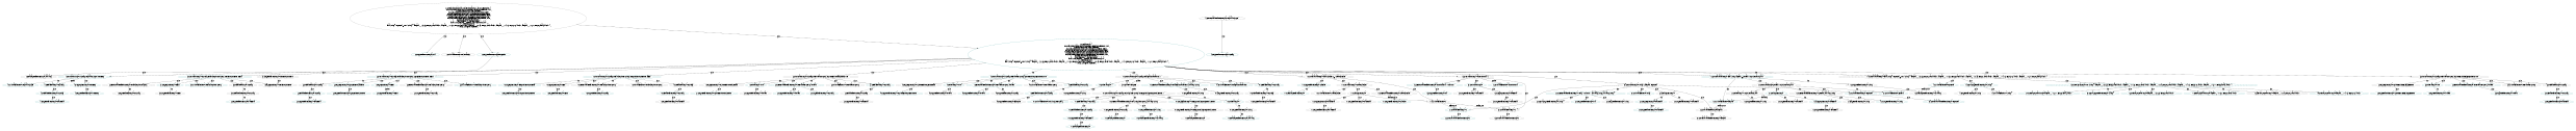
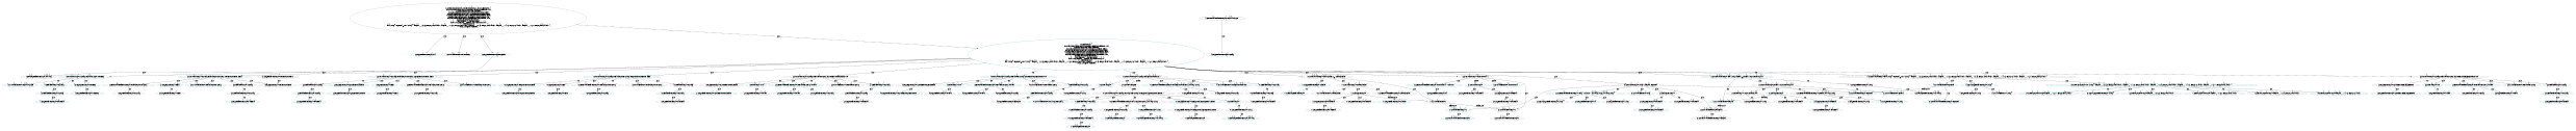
  digraph {
    node [color=teal shape=ellipse]
    edge [arrowhead=onormal]
    n1 [label="2:CtTypeReferenceImpl@void"]
    n2 [color=gray40 label="2:CtVirtualElement@testSemantic2"]
    n3 [label="2:CtTypeReferenceImpl@Exception"]
    n4 [color=gray40 label="2:CtPackageReferenceImpl@java.lang"]
    n5 [label="3:CtExecutableReferenceImpl@setBooleanProperty(boolean)"]
+   n6 [color=gray40 label="3:CtTypeReferenceImpl@mConfig"]
    n7 [label="3:CtTypeReferenceImpl@boolean"]
    n8 [color=gray40 label="3:CtVirtualElement@setBooleanProperty"]
    n9 [label="3:CtFieldReferenceImpl@mConfig"]
    n10 [label="3:CtTypeReferenceImpl@PlaceHold"]
    n11 [color=gray40 label="3:CtFieldReadImpl@mConfig"]
    n12 [color=gray40 label="3:CtTypeAccessImpl@IGNORE_WHITESPACE_PROP"]
    n13 [label="3:CtTypeReferenceImpl@IGNORE_WHITESPACE_PROP"]
    n14 [label="3:CtLiteralImpl@true"]
    n15 [label="3:CtTypeReferenceImpl@boolean"]
    n16 [color=gray40 label="3:CtInvocationImpl@mConfig.setBooleanProperty(IGNORE_WHITESPACE_PROP, true)"]
    n17 [color=gray40 label="4:CtExecutableReferenceImpl@setJavadocScope()"]
    n18 [label="4:CtTypeReferenceImpl@mConfig"]
    n19 [label="4:CtVirtualElement@setJavadocScope"]
    n20 [label="4:CtFieldReferenceImpl@mConfig"]
    n21 [label="4:CtTypeReferenceImpl@PlaceHold"]
    n22 [label="4:CtFieldReadImpl@mConfig"]
    n23 [label="4:CtTypeAccessImpl@NOTHING"]
    n24 [label="4:CtTypeReferenceImpl@NOTHING"]
    n25 [label="4:CtInvocationImpl@mConfig.setJavadocScope(NOTHING)"]
    n26 [color=gray40 label="5:CtExecutableReferenceImpl@setBlockOptionProperty()"]
    n27 [color=gray40 label="5:CtTypeReferenceImpl@mConfig"]
    n28 [label="5:CtVirtualElement@setBlockOptionProperty"]
    n29 [color=gray40 label="5:CtFieldReferenceImpl@mConfig"]
    n30 [label="5:CtTypeReferenceImpl@PlaceHold"]
    n31 [color=gray40 label="5:CtFieldReadImpl@mConfig"]
    n32 [color=gray40 label="5:CtTypeAccessImpl@TRY_BLOCK_PROP"]
    n33 [color=gray40 label="5:CtTypeReferenceImpl@TRY_BLOCK_PROP"]
    n34 [label="5:CtTypeAccessImpl@TEXT"]
    n35 [color=gray40 label="5:CtTypeReferenceImpl@TEXT"]
    n36 [label="5:CtInvocationImpl@mConfig.setBlockOptionProperty(TRY_BLOCK_PROP, TEXT)"]
    n37 [color=gray40 label="6:CtExecutableReferenceImpl@setBlockOptionProperty()"]
    n38 [color=gray40 label="6:CtTypeReferenceImpl@mConfig"]
    n39 [label="6:CtVirtualElement@setBlockOptionProperty"]
    n40 [label="6:CtFieldReferenceImpl@mConfig"]
    n41 [label="6:CtTypeReferenceImpl@PlaceHold"]
    n42 [color=gray40 label="6:CtFieldReadImpl@mConfig"]
    n43 [label="6:CtTypeAccessImpl@CATCH_BLOCK_PROP"]
    n44 [label="6:CtTypeReferenceImpl@CATCH_BLOCK_PROP"]
    n45 [label="6:CtTypeAccessImpl@TEXT"]
    n46 [label="6:CtTypeReferenceImpl@TEXT"]
    n47 [label="6:CtInvocationImpl@mConfig.setBlockOptionProperty(CATCH_BLOCK_PROP, TEXT)"]
    n48 [color=gray40 label="7:CtExecutableReferenceImpl@setBlockOptionProperty()"]
    n49 [label="7:CtTypeReferenceImpl@mConfig"]
    n50 [color=gray40 label="7:CtVirtualElement@setBlockOptionProperty"]
    n51 [label="7:CtFieldReferenceImpl@mConfig"]
    n52 [color=gray40 label="7:CtTypeReferenceImpl@PlaceHold"]
    n53 [color=gray40 label="7:CtFieldReadImpl@mConfig"]
    n54 [label="7:CtTypeAccessImpl@FINALLY_BLOCK_PROP"]
    n55 [label="7:CtTypeReferenceImpl@FINALLY_BLOCK_PROP"]
    n56 [color=gray40 label="7:CtTypeAccessImpl@TEXT"]
    n57 [label="7:CtTypeReferenceImpl@TEXT"]
    n58 [label="7:CtInvocationImpl@mConfig.setBlockOptionProperty(FINALLY_BLOCK_PROP, TEXT)"]
    n59 [label="8:CtExecutableReferenceImpl@setBooleanProperty(boolean)"]
    n60 [label="8:CtTypeReferenceImpl@mConfig"]
    n61 [label="8:CtTypeReferenceImpl@boolean"]
    n62 [color=gray40 label="8:CtVirtualElement@setBooleanProperty"]
    n63 [color=gray40 label="8:CtFieldReferenceImpl@mConfig"]
    n64 [color=gray40 label="8:CtTypeReferenceImpl@PlaceHold"]
    n65 [label="8:CtFieldReadImpl@mConfig"]
    n66 [color=gray40 label="8:CtTypeAccessImpl@IGNORE_IMPORTS_PROP"]
    n67 [label="8:CtTypeReferenceImpl@IGNORE_IMPORTS_PROP"]
    n68 [label="8:CtLiteralImpl@true"]
    n69 [color=gray40 label="8:CtTypeReferenceImpl@boolean"]
    n70 [color=gray40 label="8:CtInvocationImpl@mConfig.setBooleanProperty(IGNORE_IMPORTS_PROP, true)"]
    n71 [label="9:CtExecutableReferenceImpl@setBooleanProperty(boolean)"]
    n72 [color=gray40 label="9:CtTypeReferenceImpl@mConfig"]
    n73 [label="9:CtTypeReferenceImpl@boolean"]
    n74 [color=gray40 label="9:CtVirtualElement@setBooleanProperty"]
    n75 [label="9:CtFieldReferenceImpl@mConfig"]
    n76 [color=gray40 label="9:CtTypeReferenceImpl@Exception"]
    n77 [label="9:CtFieldReadImpl@mConfig"]
    n78 [color=gray40 label="9:CtTypeAccessImpl@IGNORE_LONG_ELL_PROP"]
    n79 [label="9:CtTypeReferenceImpl@IGNORE_LONG_ELL_PROP"]
    n80 [label="9:CtLiteralImpl@true"]
    n81 [color=gray40 label="9:CtTypeReferenceImpl@boolean"]
    n82 [label="9:CtInvocationImpl@mConfig.setBooleanProperty(IGNORE_LONG_ELL_PROP, true)"]
    n83 [label="10:CtExecutableReferenceImpl@setIllegalInstantiations(java.lang.String)"]
    n84 [color=gray40 label="10:CtTypeReferenceImpl@mConfig"]
    n85 [color=gray40 label="10:CtTypeReferenceImpl@String"]
    n86 [label="10:CtVirtualElement@setIllegalInstantiations"]
    n87 [color=gray40 label="10:CtFieldReferenceImpl@mConfig"]
    n88 [color=gray40 label="10:CtTypeReferenceImpl@PlaceHold"]
    n89 [label="10:CtFieldReadImpl@mConfig"]
    n90 [label="10:CtLiteralImpl@\"\""]
    n91 [color=gray40 label="10:CtTypeReferenceImpl@String"]
    n92 [color=gray40 label="10:CtInvocationImpl@mConfig.setIllegalInstantiations(\"\")"]
    n93 [color=gray40 label="30:Update@UPDATE"]
    n94 [color=gray40 label="10:CtInvocationImpl@mConfig.setStringSetProperty(ILLEGAL_INSTANTIATIONS_PROP, \"\")"]
    n95 [label="11:CtTypeReferenceImpl@Checker"]
    n96 [label="11:CtPackageReferenceImpl@"]
    n97 [color=gray40 label="11:CtExecutableReferenceImpl@createChecker()"]
    n98 [label="11:CtTypeReferenceImpl@Checker"]
    n99 [color=gray40 label="11:CtVirtualElement@createChecker"]
    n100 [color=gray40 label="11:CtTypeAccessImpl@PlaceHold"]
    n101 [color=gray40 label="11:CtTypeReferenceImpl@PlaceHold"]
    n102 [color=gray40 label="11:CtThisAccessImpl@"]
    n103 [color=gray40 label="11:CtTypeReferenceImpl@PlaceHold"]
    n104 [color=gray40 label="11:CtVirtualElement@c"]
    n105 [color=gray40 label="13:CtVariableReadImpl@c"]
    n106 [label="22:CtVariableReadImpl@c"]
    n107 [color=gray40 label="11:CtInvocationImpl@createChecker()"]
    n108 [color=gray40 label="13:CtLocalVariableReferenceImpl@c"]
    n109 [label="22:CtLocalVariableReferenceImpl@c"]
    n110 [color=gray40 label="11:CtLocalVariableImpl@final Checker c = createChecker()"]
    n111 [color=gray40 label="12:CtTypeReferenceImpl@String"]
    n112 [color=gray40 label="12:CtPackageReferenceImpl@java.lang"]
    n113 [color=gray40 label="12:CtExecutableReferenceImpl@getPath(java.lang.String)"]
    n114 [label="12:CtTypeReferenceImpl@String"]
    n115 [color=gray40 label="12:CtTypeReferenceImpl@String"]
    n116 [label="12:CtVirtualElement@getPath"]
    n117 [label="12:CtTypeAccessImpl@PlaceHold"]
    n118 [color=gray40 label="12:CtTypeReferenceImpl@PlaceHold"]
    n119 [label="12:CtThisAccessImpl@"]
    n120 [color=gray40 label="12:CtTypeReferenceImpl@PlaceHold"]
    n121 [label="12:CtVirtualElement@filepath"]
    n122 [color=gray40 label="22:CtVariableReadImpl@filepath"]
    n123 [color=gray40 label="12:CtLiteralImpl@\"InputSemantic.java\""]
    n124 [color=gray40 label="12:CtTypeReferenceImpl@String"]
    n125 [color=gray40 label="12:CtInvocationImpl@getPath(\"InputSemantic.java\")"]
    n126 [color=gray40 label="22:CtLocalVariableReferenceImpl@filepath"]
    n127 [label="12:CtLocalVariableImpl@final String filepath = getPath(\"InputSemantic.java\")"]
    n128 [label="13:CtExecutableReferenceImpl@assertNotNull(<unknown>)"]
    n129 [label="13:CtTypeReferenceImpl@null"]
    n130 [label="13:CtVirtualElement@assertNotNull"]
    n131 [color=gray40 label="13:CtTypeAccessImpl@PlaceHold"]
    n132 [color=gray40 label="13:CtTypeReferenceImpl@PlaceHold"]
    n133 [label="13:CtInvocationImpl@"]
    n134 [color=gray40 label="13:CtTypeReferenceImpl@PlaceHold"]
    n135 [color=gray40 label="13:CtInvocationImpl@assertNotNull(c)"]
    n136 [color=gray40 label="14:CtVirtualElement@String[]"]
    n137 [label="14:CtArrayTypeReferenceImpl@String[]"]
    n138 [color=gray40 label="14:CtTypeReferenceImpl@String"]
    n139 [label="15:CtNewArrayImpl@new String[]\{ filepath + \":51:65: Empty catch block.\", filepath + \":71:52: Empty catch block.\", filepath + \":72:45: Empty catch block.\", filepath + \":74:13: Empty try block.\", filepath + \":76:17: Empty finally block.\" \}"]
    n140 [label="15:CtArrayTypeReferenceImpl@String[]"]
    n141 [label="16:CtBinaryOperatorImpl@filepath + \":51:65: Empty catch block.\""]
    n142 [label="17:CtBinaryOperatorImpl@filepath + \":71:52: Empty catch block.\""]
    n143 [color=gray40 label="18:CtBinaryOperatorImpl@filepath + \":72:45: Empty catch block.\""]
    n144 [label="19:CtBinaryOperatorImpl@filepath + \":74:13: Empty try block.\""]
    n145 [label="20:CtBinaryOperatorImpl@filepath + \":76:17: Empty finally block.\""]
    n146 [label="14:CtVirtualElement@expected"]
    n147 [label="22:CtVariableReadImpl@expected"]
    n148 [label="22:CtLocalVariableReferenceImpl@expected"]
    n149 [color=gray40 label="14:CtLocalVariableImpl@final String[] expected = new String[]\{ filepath + \":51:65: Empty catch block.\", filepath + \":71:52: Empty catch block.\", filepath + \":72:45: Empty catch block.\", filepath + \":74:13: Empty try block.\", filepath + \":76:17: Empty finally block.\" \}"]
    n150 [label="22:CtExecutableReferenceImpl@verify(<unknown>,java.lang.String,java.lang.String[])"]
    n151 [label="22:CtTypeReferenceImpl@null"]
    n152 [color=gray40 label="22:CtTypeReferenceImpl@String"]
    n153 [color=gray40 label="22:CtArrayTypeReferenceImpl@String[]"]
    n154 [label="22:CtVirtualElement@verify"]
    n155 [label="22:CtTypeAccessImpl@PlaceHold"]
    n156 [label="22:CtTypeReferenceImpl@PlaceHold"]
    n157 [color=gray40 label="22:CtThisAccessImpl@"]
    n158 [color=gray40 label="22:CtTypeReferenceImpl@PlaceHold"]
    n159 [color=gray40 label="22:CtInvocationImpl@verify(c, filepath, expected)"]
    n160 [label="2:CtBlockImpl@\{\n    mConfig.setBooleanProperty(IGNORE_WHITESPACE_PROP, true);\n    mConfig.setJavadocScope(NOTHING);\n    mConfig.setBlockOptionProperty(TRY_BLOCK_PROP, TEXT);\n    mConfig.setBlockOptionProperty(CATCH_BLOCK_PROP, TEXT);\n    mConfig.setBlockOptionProperty(FINALLY_BLOCK_PROP, TEXT);\n    mConfig.setBooleanProperty(IGNORE_IMPORTS_PROP, true);\n    mConfig.setBooleanProperty(IGNORE_LONG_ELL_PROP, true);\n    mConfig.setIllegalInstantiations(\"\");\n    final Checker c = createChecker();\n    final String filepath = getPath(\"InputSemantic.java\");\n    assertNotNull(c);\n    final String[] expected = new String[]\{ filepath + \":51:65: Empty catch block.\", filepath + \":71:52: Empty catch block.\", filepath + \":72:45: Empty catch block.\", filepath + \":74:13: Empty try block.\", filepath + \":76:17: Empty finally block.\" \};\n    verify(c, filepath, expected);\n\}"]
    n161 [color=gray40 label="2:CtMethodImpl@public void testSemantic2() throws Exception \{\n    mConfig.setBooleanProperty(IGNORE_WHITESPACE_PROP, true);\n    mConfig.setJavadocScope(NOTHING);\n    mConfig.setBlockOptionProperty(TRY_BLOCK_PROP, TEXT);\n    mConfig.setBlockOptionProperty(CATCH_BLOCK_PROP, TEXT);\n    mConfig.setBlockOptionProperty(FINALLY_BLOCK_PROP, TEXT);\n    mConfig.setBooleanProperty(IGNORE_IMPORTS_PROP, true);\n    mConfig.setBooleanProperty(IGNORE_LONG_ELL_PROP, true);\n    mConfig.setIllegalInstantiations(\"\");\n    final Checker c = createChecker();\n    final String filepath = getPath(\"InputSemantic.java\");\n    assertNotNull(c);\n    final String[] expected = new String[]\{ filepath + \":51:65: Empty catch block.\", filepath + \":71:52: Empty catch block.\", filepath + \":72:45: Empty catch block.\", filepath + \":74:13: Empty try block.\", filepath + \":76:17: Empty finally block.\" \};\n    verify(c, filepath, expected);\n\}"]
    n162 [label="10:CtFieldReadImpl@mConfig"]
    n163 [color=gray40 label="10:CtExecutableReferenceImpl@setStringSetProperty(java.lang.String)"]
    n164 [label="10:CtTypeAccessImpl@ILLEGAL_INSTANTIATIONS_PROP"]
    n165 [label="10:CtLiteralImpl@\"\""]
    n166 [label="10:CtVirtualElement@setStringSetProperty"]
    n167 [label="10:CtPackageReferenceImpl@"]
    n168 [label="10:CtTypeReferenceImpl@PlaceHold"]
    n169 [label="10:CtFieldReferenceImpl@mConfig"]
    n170 [label="10:CtPackageReferenceImpl@"]
    n171 [color=gray40 label="10:CtTypeReferenceImpl@mConfig"]
    n172 [label="10:CtPackageReferenceImpl@java.lang"]
    n173 [label="10:CtTypeReferenceImpl@String"]
    n174 [color=gray40 label="10:CtPackageReferenceImpl@"]
    n175 [color=gray40 label="10:CtTypeReferenceImpl@ILLEGAL_INSTANTIATIONS_PROP"]
    n176 [label="10:CtPackageReferenceImpl@java.lang"]
    n177 [color=gray40 label="10:CtTypeReferenceImpl@String"]
    n3 -> n4 [arrowhead=tee label=AST]
+   n5 -> n6 [label=AST]
    n5 -> n7 [arrowhead=tee label=AST]
    n9 -> n10 [arrowhead=tee label=AST]
    n11 -> n9 [arrowhead=tee label=AST]
    n12 -> n13 [label=AST]
    n14 -> n15 [label=AST]
    n16 -> n5 [arrowhead=vee label=AST]
    n16 -> n8 [label=AST]
    n16 -> n11 [arrowhead=tee label=AST]
    n16 -> n12 [label=AST]
    n16 -> n14 [label=AST]
    n17 -> n18 [label=AST]
    n20 -> n21 [label=AST]
    n22 -> n20 [label=AST]
    n23 -> n24 [arrowhead=tee label=AST]
    n25 -> n19 [label=AST]
-   n25 -> n22 [arrowhead=tee label=Action]
+   n25 -> n22 [arrowhead=tee label=AST]
    n25 -> n23 [label=AST]
    n26 -> n27 [arrowhead=tee label=AST]
    n29 -> n30 [label=AST]
    n31 -> n29 [label=AST]
    n33 -> n32 [label=AST]
    n34 -> n35 [arrowhead=tee label=AST]
    n36 -> n26 [arrowhead=tee label=AST]
    n36 -> n28 [arrowhead=tee label=AST]
    n36 -> n31 [label=AST]
    n36 -> n32 [arrowhead=vee label=AST]
    n36 -> n34 [arrowhead=tee label=AST]
    n37 -> n38 [label=AST]
    n40 -> n41 [arrowhead=tee label=AST]
    n42 -> n40 [arrowhead=tee label=AST]
    n43 -> n44 [arrowhead=vee label=AST]
-   n45 -> n46 [arrowhead=tee label=Action]
+   n45 -> n46 [arrowhead=tee label=AST]
    n47 -> n37 [arrowhead=tee label=AST]
    n47 -> n39 [arrowhead=vee label=AST]
    n47 -> n42 [arrowhead=vee label=AST]
    n47 -> n43 [arrowhead=tee label=AST]
    n47 -> n45 [arrowhead=vee label=AST]
    n48 -> n49 [arrowhead=vee label=AST]
    n51 -> n52 [arrowhead=tee label=AST]
    n53 -> n51 [label=AST]
    n54 -> n55 [arrowhead=vee label=AST]
    n56 -> n57 [arrowhead=vee label=AST]
    n58 -> n48 [arrowhead=vee label=AST]
    n58 -> n50 [label=AST]
    n58 -> n53 [label=AST]
    n58 -> n54 [arrowhead=tee label=AST]
    n58 -> n56 [label=AST]
    n59 -> n60 [label=AST]
    n59 -> n61 [arrowhead=vee label=AST]
    n63 -> n64 [label=AST]
    n65 -> n63 [arrowhead=vee label=AST]
    n66 -> n67 [label=AST]
    n68 -> n69 [arrowhead=tee label=AST]
    n70 -> n59 [arrowhead=tee label=AST]
    n70 -> n62 [arrowhead=tee label=AST]
    n70 -> n65 [arrowhead=vee label=AST]
    n70 -> n66 [arrowhead=vee label=AST]
    n70 -> n68 [arrowhead=tee label=AST]
    n71 -> n72 [arrowhead=tee label=AST]
    n71 -> n73 [label=AST]
    n75 -> n76 [label=AST]
    n77 -> n75 [arrowhead=vee label=AST]
    n78 -> n79 [arrowhead=tee label=AST]
    n80 -> n81 [arrowhead=vee label=AST]
    n82 -> n71 [arrowhead=vee label=AST]
    n82 -> n74 [label=AST]
    n82 -> n77 [label=AST]
    n82 -> n78 [arrowhead=vee label=AST]
    n82 -> n80 [arrowhead=tee label=AST]
    n83 -> n84 [arrowhead=tee label=AST]
    n83 -> n85 [arrowhead=vee label=AST]
    n87 -> n88 [label=AST]
    n89 -> n87 [arrowhead=tee label=AST]
    n90 -> n91 [label=AST]
    n92 -> n83 [arrowhead=tee label=AST]
    n92 -> n86 [arrowhead=vee label=AST]
    n92 -> n89 [arrowhead=tee label=AST]
    n92 -> n90 [label=AST]
    n92 -> n93 [label=Action]
    n93 -> n94 [label=Action]
    n94 -> n162 [label=AST]
    n94 -> n163 [arrowhead=tee label=AST]
    n94 -> n164 [label=AST]
    n94 -> n165 [label=AST]
    n94 -> n166 [arrowhead=tee label=AST]
    n95 -> n96 [arrowhead=tee label=AST]
    n97 -> n98 [arrowhead=vee label=AST]
    n100 -> n101 [arrowhead=tee label=AST]
    n102 -> n100 [arrowhead=tee label=AST]
    n102 -> n103 [label=AST]
    n102 -> n104 [label="Data Dep"]
    n104 -> n105 [label="Define-Use"]
    n104 -> n106 [label="Define-Use"]
    n105 -> n108 [label=AST]
    n106 -> n109 [label=AST]
    n107 -> n97 [label=AST]
    n107 -> n99 [label=AST]
    n107 -> n102 [label=AST]
    n110 -> n95 [arrowhead=tee label=AST]
    n110 -> n104 [arrowhead=vee label=AST]
    n110 -> n107 [arrowhead=vee label=AST]
    n111 -> n112 [label=AST]
    n113 -> n114 [arrowhead=vee label=AST]
    n113 -> n115 [arrowhead=tee label=AST]
    n117 -> n118 [arrowhead=tee label=AST]
    n119 -> n117 [label=AST]
    n119 -> n120 [arrowhead=vee label=AST]
    n119 -> n121 [arrowhead=tee label="Data Dep"]
    n121 -> n122 [label="Define-Use"]
    n122 -> n126 [label=AST]
    n123 -> n124 [arrowhead=tee label=AST]
    n125 -> n113 [arrowhead=tee label=AST]
    n125 -> n116 [arrowhead=vee label=AST]
    n125 -> n119 [arrowhead=vee label=AST]
    n125 -> n123 [label=AST]
    n127 -> n111 [arrowhead=tee label=AST]
    n127 -> n121 [arrowhead=tee label=AST]
    n127 -> n125 [label=AST]
    n128 -> n129 [label=AST]
    n131 -> n132 [arrowhead=vee label=AST]
    n133 -> n131 [arrowhead=vee label=AST]
    n133 -> n134 [arrowhead=vee label=AST]
    n135 -> n105 [arrowhead=vee label=AST]
    n135 -> n128 [arrowhead=tee label=AST]
    n135 -> n130 [arrowhead=vee label=Action]
-   n135 -> n133 [label=AST]
+   n135 -> n133 [label=Action]
    n137 -> n136 [arrowhead=tee label=AST]
    n137 -> n138 [arrowhead=tee label=AST]
    n139 -> n140 [arrowhead=vee label=AST]
    n139 -> n141 [arrowhead=tee label=AST]
    n139 -> n142 [arrowhead=tee label=AST]
    n139 -> n143 [arrowhead=vee label=AST]
    n139 -> n144 [label=AST]
    n139 -> n145 [arrowhead=tee label=AST]
    n146 -> n147 [label="Define-Use"]
-   n147 -> n148 [arrowhead=vee label=AST]
+   n146 -> n148 [arrowhead=vee label=AST]
    n149 -> n137 [arrowhead=vee label=AST]
    n149 -> n139 [arrowhead=tee label=AST]
    n149 -> n146 [arrowhead=vee label=AST]
    n150 -> n151 [arrowhead=vee label=AST]
    n150 -> n152 [arrowhead=vee label=AST]
    n150 -> n153 [arrowhead=tee label=AST]
    n155 -> n156 [label=AST]
    n157 -> n155 [arrowhead=tee label=AST]
    n157 -> n158 [arrowhead=tee label=AST]
    n159 -> n106 [label=AST]
    n159 -> n122 [arrowhead=vee label=AST]
    n159 -> n147 [arrowhead=vee label=AST]
    n159 -> n150 [arrowhead=vee label=AST]
    n159 -> n154 [arrowhead=vee label=AST]
    n159 -> n157 [label=AST]
    n160 -> n16 [arrowhead=tee label=AST]
    n160 -> n25 [arrowhead=vee label=AST]
    n160 -> n36 [arrowhead=vee label=AST]
    n160 -> n47 [label=AST]
    n160 -> n58 [arrowhead=vee label=AST]
    n160 -> n70 [arrowhead=tee label=AST]
    n160 -> n82 [arrowhead=vee label=AST]
    n160 -> n92 [label=AST]
    n160 -> n110 [label=AST]
    n160 -> n127 [label=AST]
    n160 -> n135 [arrowhead=vee label=AST]
    n160 -> n149 [arrowhead=tee label=AST]
    n160 -> n159 [arrowhead=vee label=AST]
    n161 -> n1 [label=AST]
    n161 -> n2 [arrowhead=tee label=AST]
    n161 -> n3 [arrowhead=vee label=AST]
    n161 -> n160 [arrowhead=vee label=AST]
    n162 -> n169 [label=AST]
    n163 -> n171 [label=AST]
    n163 -> n173 [arrowhead=tee label=AST]
    n164 -> n175 [arrowhead=vee label=AST]
    n165 -> n177 [arrowhead=tee label=AST]
    n168 -> n167 [arrowhead=tee label=AST]
    n169 -> n168 [arrowhead=tee label=AST]
    n171 -> n170 [arrowhead=tee label=AST]
    n173 -> n172 [label=AST]
    n175 -> n174 [arrowhead=vee label=AST]
    n177 -> n176 [arrowhead=vee label=AST]
  }
